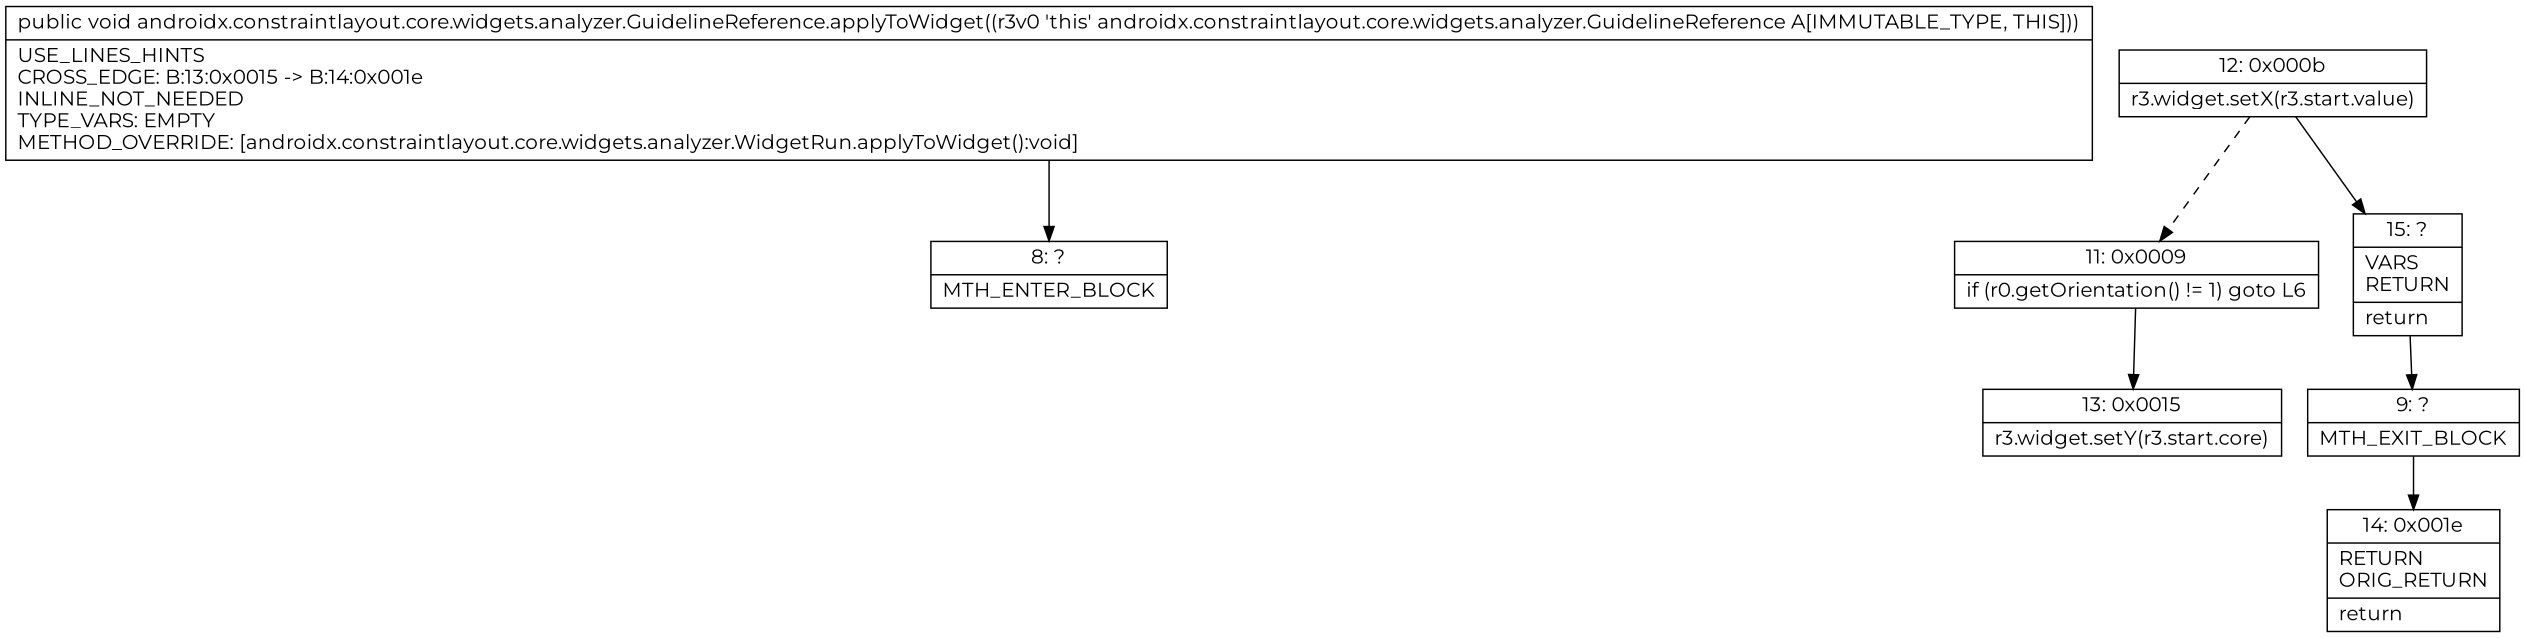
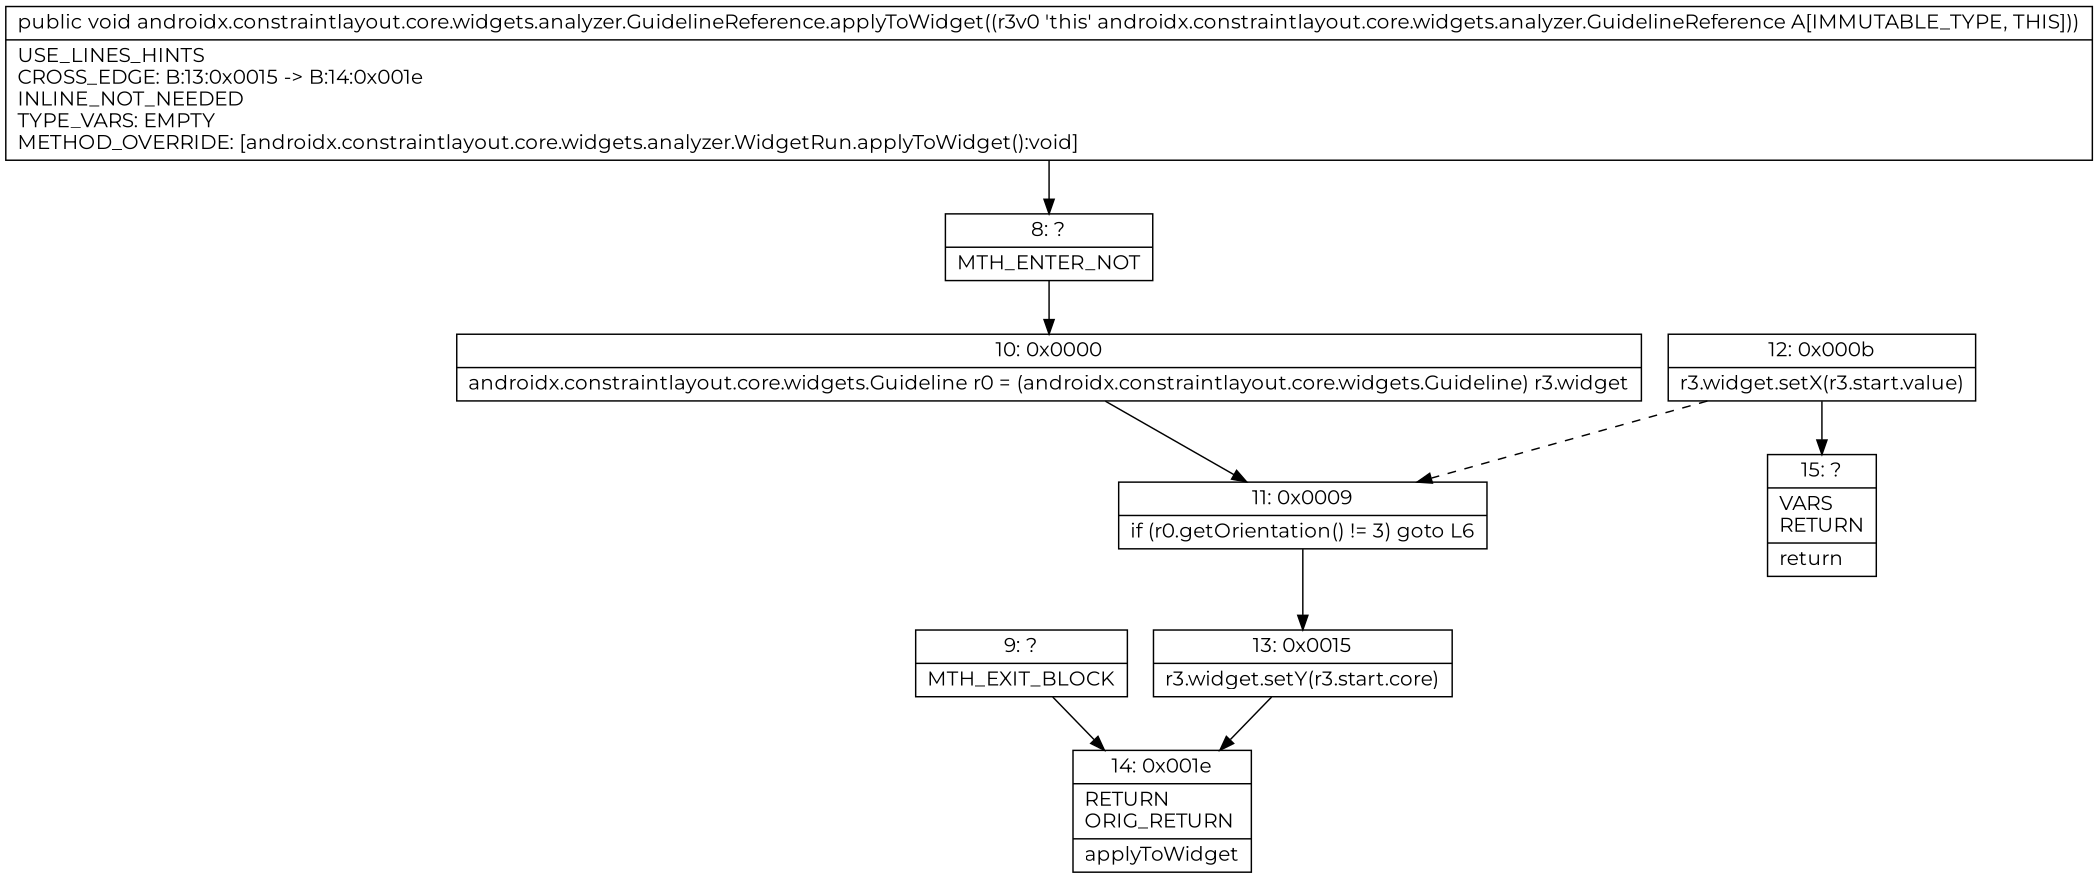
  digraph {
    fontname=Montserrat
    node [fontname=Montserrat shape=record]
    edge [fontname=Montserrat]
-   n1 [label="{8\:\ ?|MTH_ENTER_BLOCK\l}"]
-   n3 [label="{11\:\ 0x0009|if (r0.getOrientation() != 1) goto L6\l}"]
+   n1 [label="{8\:\ ?|MTH_ENTER_NOT\l}"]
+   n2 [label="{10\:\ 0x0000|androidx.constraintlayout.core.widgets.Guideline r0 = (androidx.constraintlayout.core.widgets.Guideline) r3.widget\l}"]
+   n3 [label="{11\:\ 0x0009|if (r0.getOrientation() != 3) goto L6\l}"]
    n4 [label="{13\:\ 0x0015|r3.widget.setY(r3.start.core)\l}"]
    n5 [label="{12\:\ 0x000b|r3.widget.setX(r3.start.value)\l}"]
    n6 [label="{15\:\ ?|VARS\lRETURN\l|return\l}"]
-   n7 [label="{14\:\ 0x001e|RETURN\lORIG_RETURN\l|return\l}"]
+   n7 [label="{14\:\ 0x001e|RETURN\lORIG_RETURN\l|applyToWidget\l}"]
    n8 [label="{9\:\ ?|MTH_EXIT_BLOCK\l}"]
    n9 [label="{public void androidx.constraintlayout.core.widgets.analyzer.GuidelineReference.applyToWidget((r3v0 'this' androidx.constraintlayout.core.widgets.analyzer.GuidelineReference A[IMMUTABLE_TYPE, THIS]))  | USE_LINES_HINTS\lCROSS_EDGE: B:13:0x0015 \-\> B:14:0x001e\lINLINE_NOT_NEEDED\lTYPE_VARS: EMPTY\lMETHOD_OVERRIDE: [androidx.constraintlayout.core.widgets.analyzer.WidgetRun.applyToWidget():void]\l}"]
+   n1 -> n2
+   n2 -> n3
    n3 -> n4
+   n4 -> n7
    n5 -> n3 [style=dashed]
    n5 -> n6
-   n6 -> n8
    n8 -> n7
    n9 -> n1
  }
